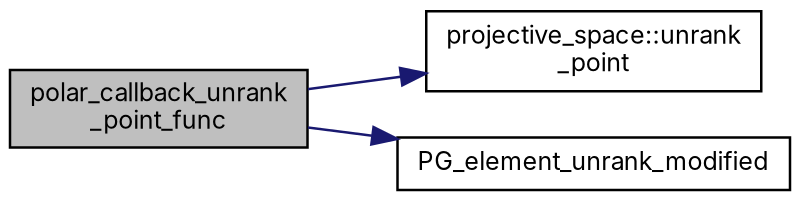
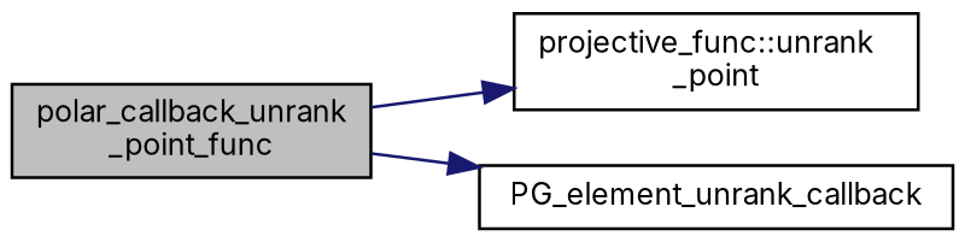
  digraph {
    fontname=Inter
    rankdir=LR
    node [color=black fillcolor=white fontname=Inter fontsize=10 shape=record style=filled]
    edge [color=midnightblue fontname=Inter fontsize=10 labelfontname=Helvetica labelfontsize=10 style=solid]
    n1 [fillcolor=grey75 fontcolor=black height=0.2 label="polar_callback_unrank\l_point_func" width=0.4]
-   n2 [height=0.2 label="projective_space::unrank\l_point" width=0.4]
-   n3 [height=0.2 label=PG_element_unrank_modified width=0.4]
+   n2 [height=0.2 label="projective_func::unrank\l_point" width=0.4]
+   n3 [height=0.2 label=PG_element_unrank_callback width=0.4]
    n1 -> n2
    n1 -> n3
  }
